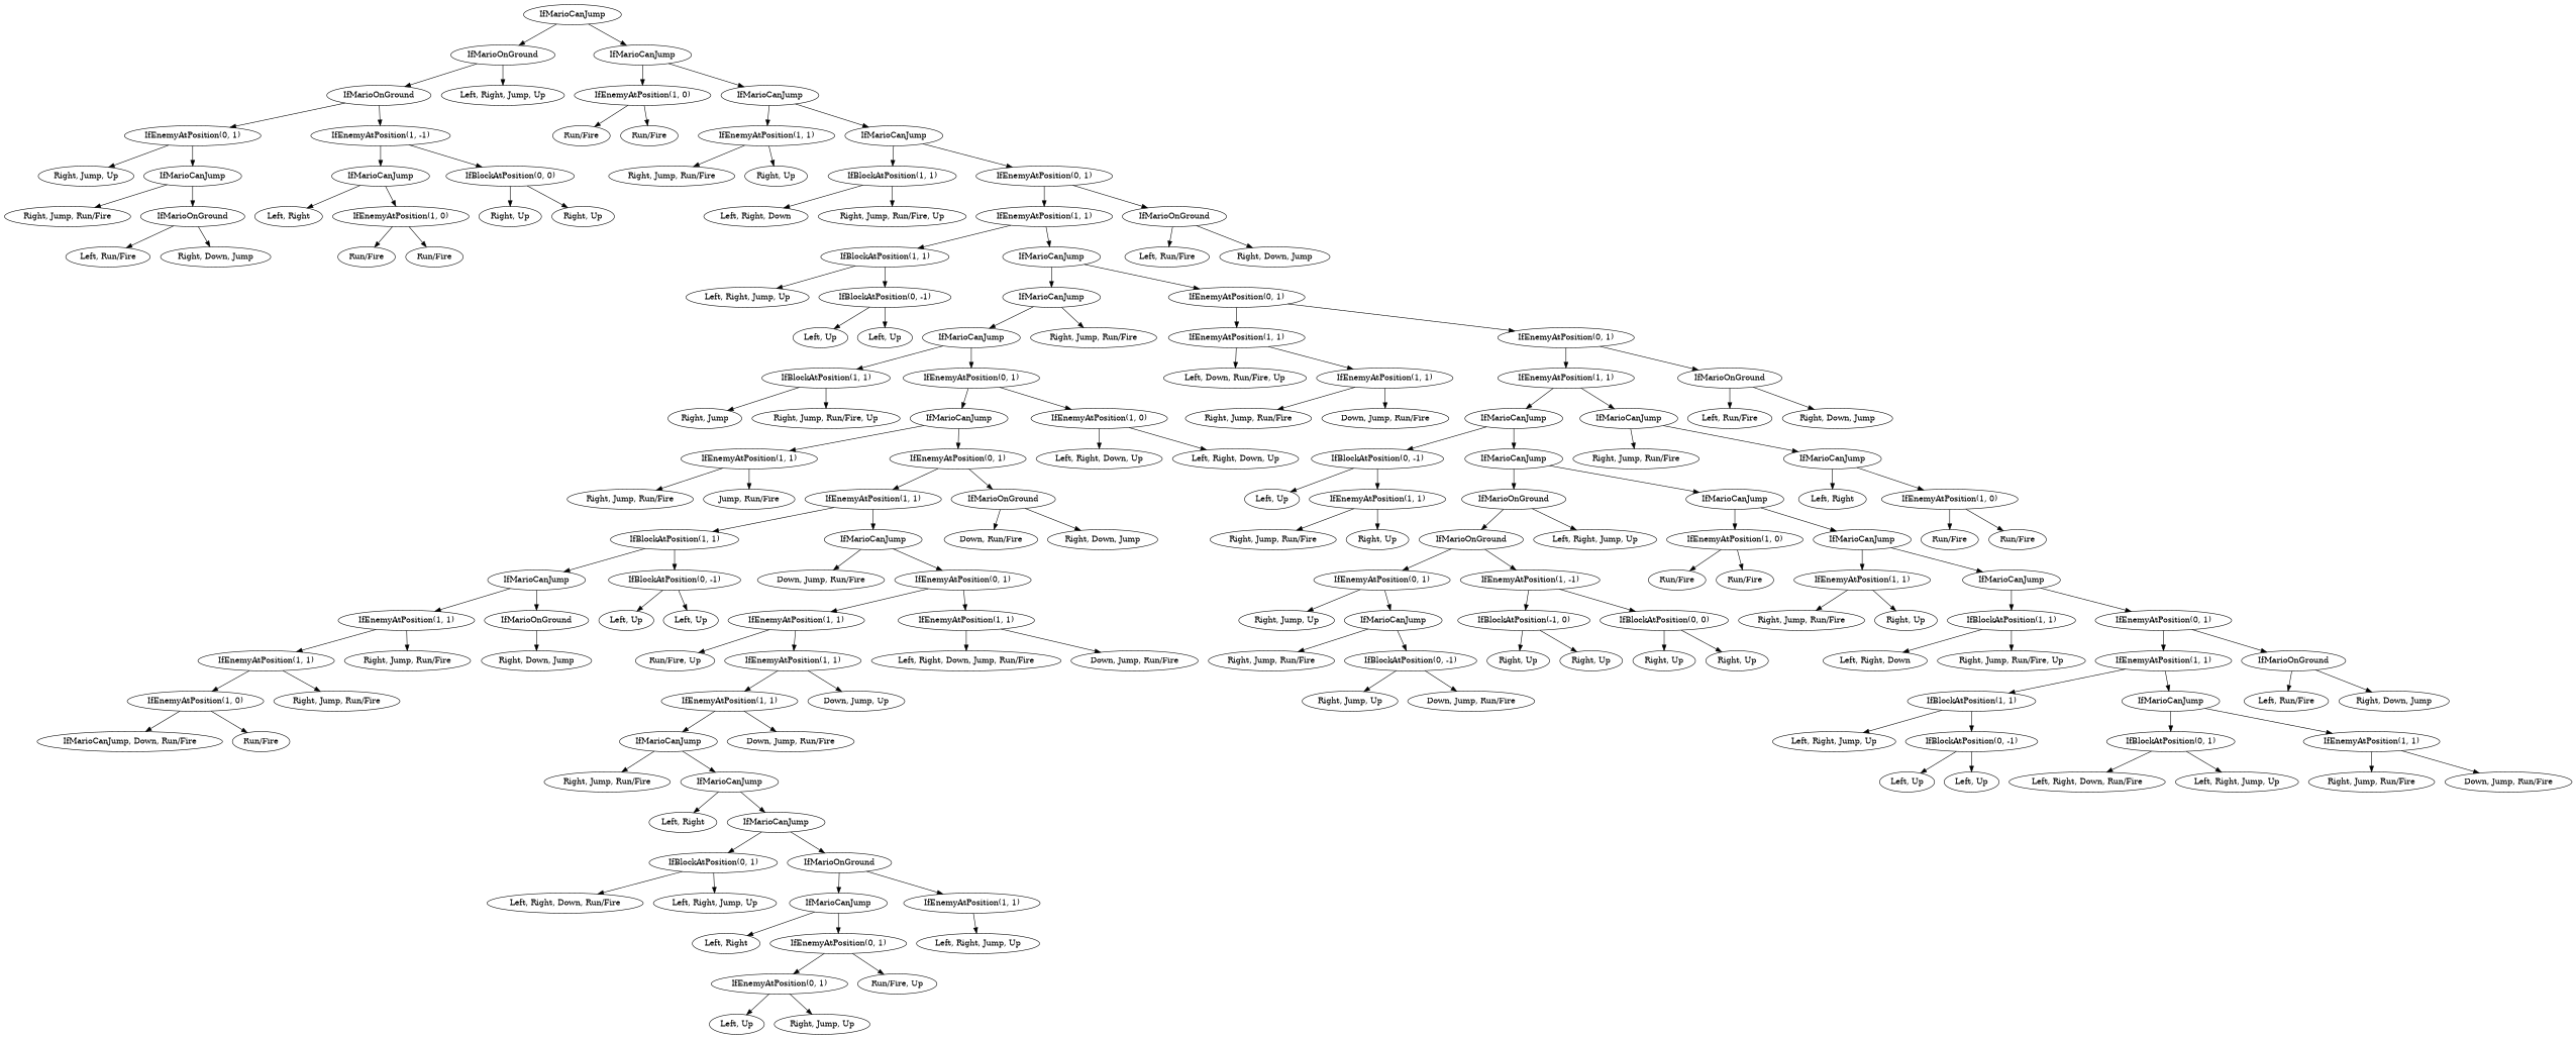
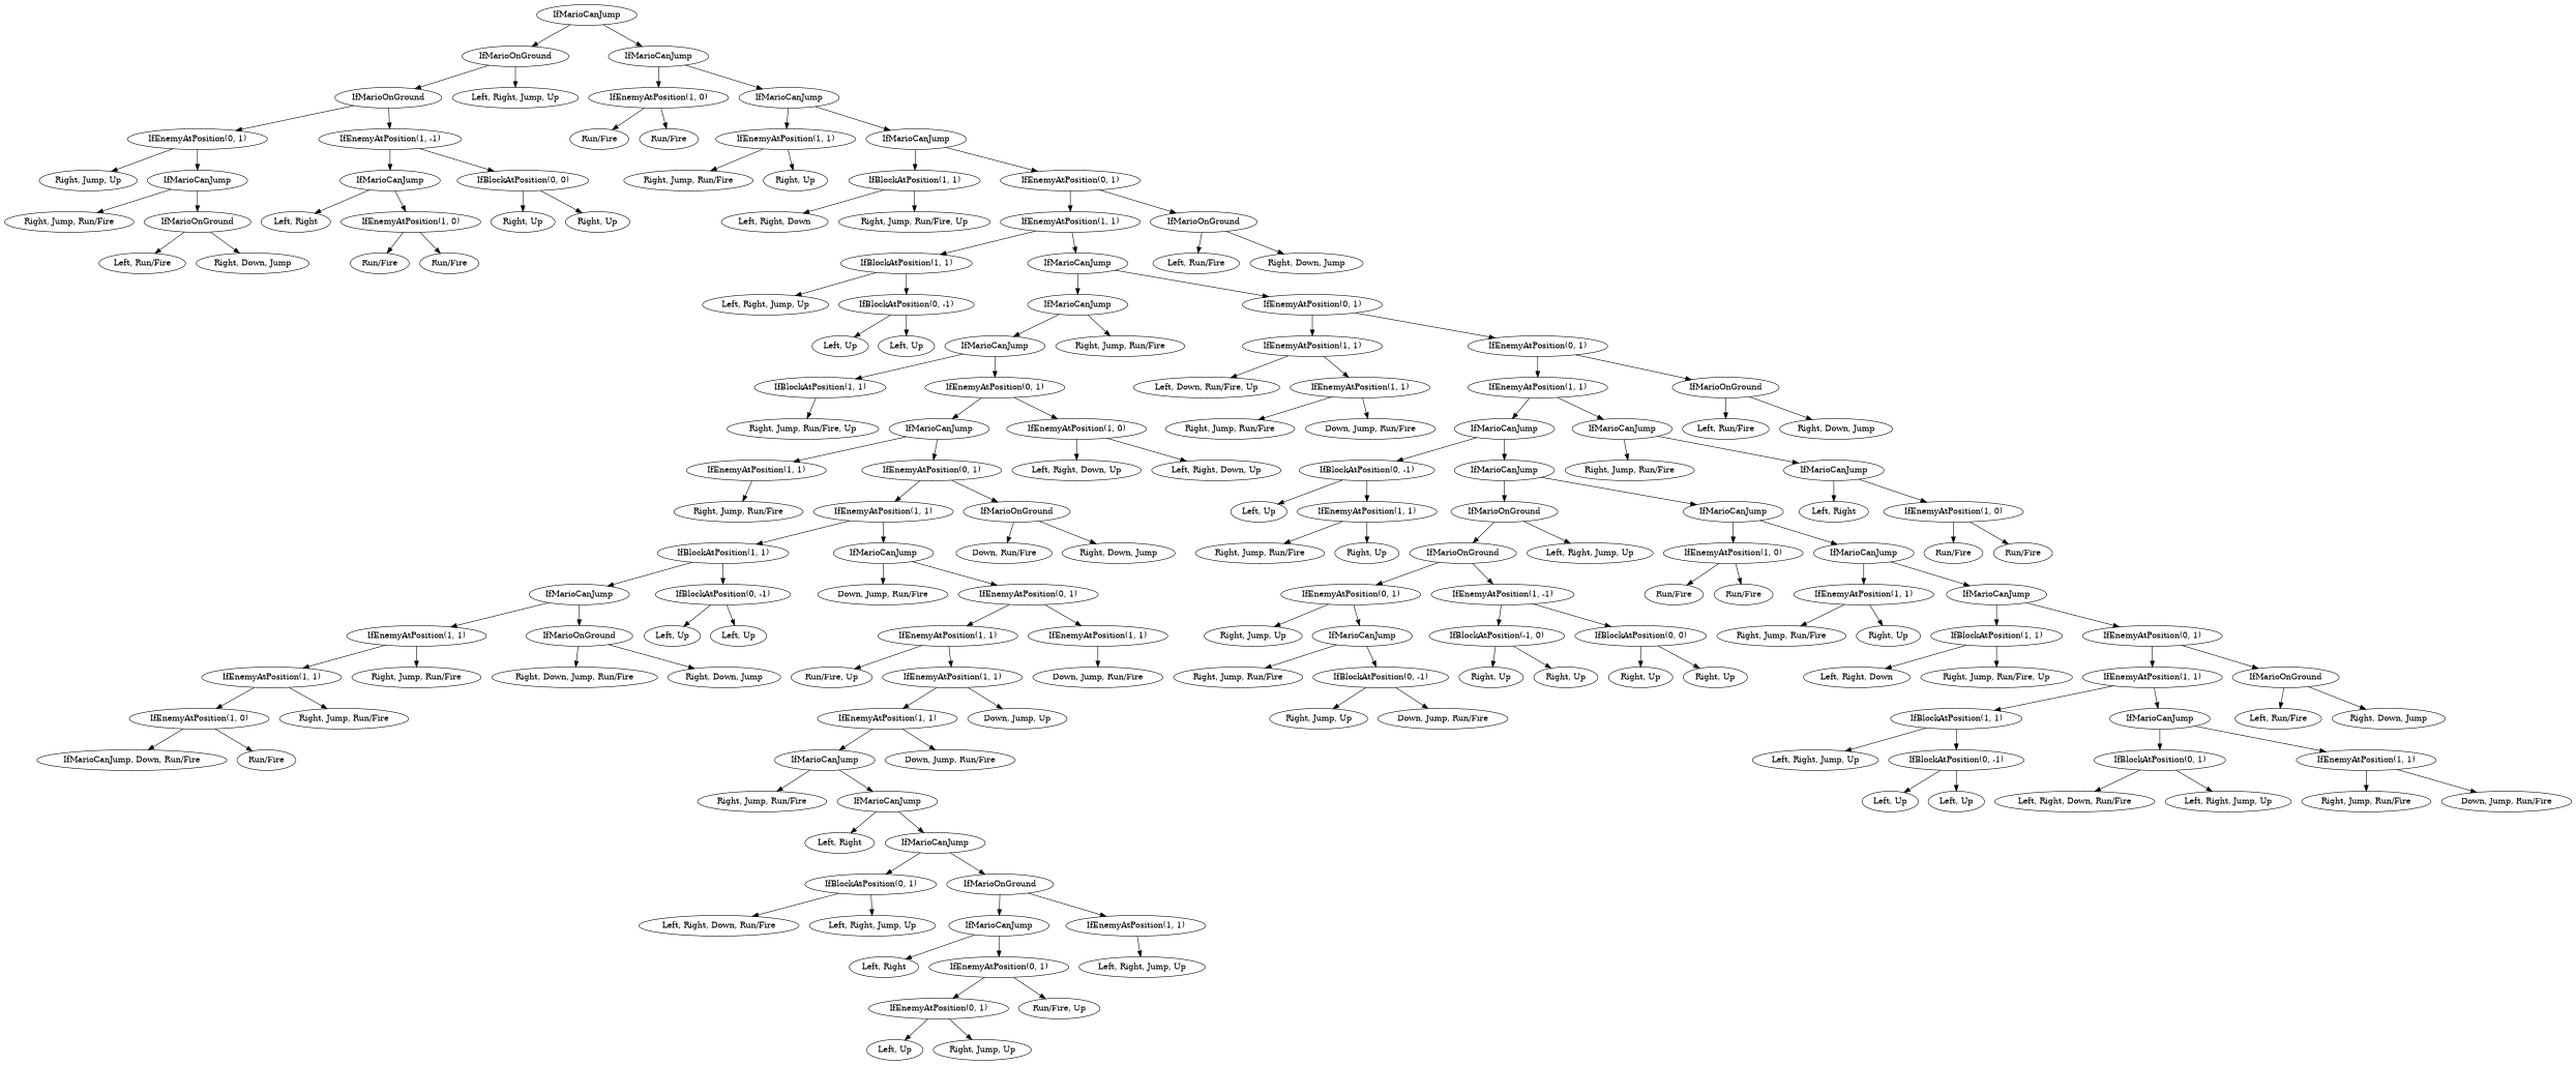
  digraph {
    n1 [label=IfMarioCanJump]
    n2 [label=IfMarioOnGround]
    n3 [label=IfMarioCanJump]
    n4 [label=IfMarioOnGround]
    n5 [label="Left, Right, Jump, Up"]
    n6 [label="IfEnemyAtPosition(1, 0)"]
    n7 [label=IfMarioCanJump]
    n8 [label="IfEnemyAtPosition(0, 1)"]
    n9 [label="IfEnemyAtPosition(1, -1)"]
    n10 [label="Right, Jump, Up"]
    n11 [label=IfMarioCanJump]
    n12 [label=IfMarioCanJump]
    n13 [label="IfBlockAtPosition(0, 0)"]
    n14 [label="Right, Jump, Run/Fire"]
    n15 [label=IfMarioOnGround]
    n16 [label="Left, Run/Fire"]
    n17 [label="Right, Down, Jump"]
    n18 [label="Left, Right"]
    n19 [label="IfEnemyAtPosition(1, 0)"]
    n20 [label="Right, Up"]
    n21 [label="Right, Up"]
    n22 [label="Run/Fire"]
    n23 [label="Run/Fire"]
    n24 [label="Run/Fire"]
    n25 [label="Run/Fire"]
    n26 [label="IfEnemyAtPosition(1, 1)"]
    n27 [label=IfMarioCanJump]
    n28 [label="Right, Jump, Run/Fire"]
    n29 [label="Right, Up"]
    n30 [label="IfBlockAtPosition(1, 1)"]
    n31 [label="IfEnemyAtPosition(0, 1)"]
    n32 [label="Left, Right, Down"]
    n33 [label="Right, Jump, Run/Fire, Up"]
    n34 [label="IfEnemyAtPosition(1, 1)"]
    n35 [label=IfMarioOnGround]
    n36 [label="IfBlockAtPosition(1, 1)"]
    n37 [label=IfMarioCanJump]
    n38 [label="Left, Run/Fire"]
    n39 [label="Right, Down, Jump"]
    n40 [label="Left, Right, Jump, Up"]
    n41 [label="IfBlockAtPosition(0, -1)"]
    n42 [label=IfMarioCanJump]
    n43 [label="IfEnemyAtPosition(0, 1)"]
    n44 [label="Left, Up"]
    n45 [label="Left, Up"]
    n46 [label=IfMarioCanJump]
    n47 [label="Right, Jump, Run/Fire"]
    n48 [label="IfEnemyAtPosition(1, 1)"]
    n49 [label="IfEnemyAtPosition(0, 1)"]
    n50 [label="IfBlockAtPosition(1, 1)"]
    n51 [label="IfEnemyAtPosition(0, 1)"]
-   n52 [label="Right, Jump"]
    n53 [label="Right, Jump, Run/Fire, Up"]
    n54 [label=IfMarioCanJump]
    n55 [label="IfEnemyAtPosition(1, 0)"]
    n56 [label="IfEnemyAtPosition(1, 1)"]
    n57 [label="IfEnemyAtPosition(0, 1)"]
    n58 [label="Left, Right, Down, Up"]
    n59 [label="Left, Right, Down, Up"]
    n60 [label="Right, Jump, Run/Fire"]
-   n61 [label="Jump, Run/Fire"]
    n62 [label="IfEnemyAtPosition(1, 1)"]
    n63 [label=IfMarioOnGround]
    n64 [label="IfBlockAtPosition(1, 1)"]
    n65 [label=IfMarioCanJump]
    n66 [label="Down, Run/Fire"]
    n67 [label="Right, Down, Jump"]
    n68 [label=IfMarioCanJump]
    n69 [label="IfBlockAtPosition(0, -1)"]
    n70 [label="Down, Jump, Run/Fire"]
    n71 [label="IfEnemyAtPosition(0, 1)"]
    n72 [label="IfEnemyAtPosition(1, 1)"]
    n73 [label=IfMarioOnGround]
    n74 [label="Left, Up"]
    n75 [label="Left, Up"]
    n76 [label="IfEnemyAtPosition(1, 1)"]
    n77 [label="Right, Jump, Run/Fire"]
+   n78 [label="Right, Down, Jump, Run/Fire"]
    n79 [label="Right, Down, Jump"]
    n80 [label="IfEnemyAtPosition(1, 0)"]
    n81 [label="Right, Jump, Run/Fire"]
    n82 [label="IfMarioCanJump, Down, Run/Fire"]
    n83 [label="Run/Fire"]
    n84 [label="IfEnemyAtPosition(1, 1)"]
    n85 [label="IfEnemyAtPosition(1, 1)"]
    n86 [label="Run/Fire, Up"]
    n87 [label="IfEnemyAtPosition(1, 1)"]
-   n88 [label="Left, Right, Down, Jump, Run/Fire"]
    n89 [label="Down, Jump, Run/Fire"]
    n90 [label="IfEnemyAtPosition(1, 1)"]
    n91 [label="Down, Jump, Up"]
    n92 [label=IfMarioCanJump]
    n93 [label="Down, Jump, Run/Fire"]
    n94 [label="Right, Jump, Run/Fire"]
    n95 [label=IfMarioCanJump]
    n96 [label="Left, Right"]
    n97 [label=IfMarioCanJump]
    n98 [label="IfBlockAtPosition(0, 1)"]
    n99 [label=IfMarioOnGround]
    n100 [label="Left, Right, Down, Run/Fire"]
    n101 [label="Left, Right, Jump, Up"]
    n102 [label=IfMarioCanJump]
    n103 [label="IfEnemyAtPosition(1, 1)"]
    n104 [label="Left, Right"]
    n105 [label="IfEnemyAtPosition(0, 1)"]
    n106 [label="Left, Right, Jump, Up"]
    n107 [label="IfEnemyAtPosition(0, 1)"]
    n108 [label="Run/Fire, Up"]
    n109 [label="Left, Up"]
    n110 [label="Right, Jump, Up"]
    n111 [label="Left, Down, Run/Fire, Up"]
    n112 [label="IfEnemyAtPosition(1, 1)"]
    n113 [label="IfEnemyAtPosition(1, 1)"]
    n114 [label=IfMarioOnGround]
    n115 [label="Right, Jump, Run/Fire"]
    n116 [label="Down, Jump, Run/Fire"]
    n117 [label=IfMarioCanJump]
    n118 [label=IfMarioCanJump]
    n119 [label="Left, Run/Fire"]
    n120 [label="Right, Down, Jump"]
    n121 [label="IfBlockAtPosition(0, -1)"]
    n122 [label=IfMarioCanJump]
    n123 [label="Right, Jump, Run/Fire"]
    n124 [label=IfMarioCanJump]
    n125 [label="Left, Up"]
    n126 [label="IfEnemyAtPosition(1, 1)"]
    n127 [label=IfMarioOnGround]
    n128 [label=IfMarioCanJump]
    n129 [label="Right, Jump, Run/Fire"]
    n130 [label="Right, Up"]
    n131 [label=IfMarioOnGround]
    n132 [label="Left, Right, Jump, Up"]
    n133 [label="IfEnemyAtPosition(1, 0)"]
    n134 [label=IfMarioCanJump]
    n135 [label="IfEnemyAtPosition(0, 1)"]
    n136 [label="IfEnemyAtPosition(1, -1)"]
    n137 [label="Right, Jump, Up"]
    n138 [label=IfMarioCanJump]
    n139 [label="IfBlockAtPosition(-1, 0)"]
    n140 [label="IfBlockAtPosition(0, 0)"]
    n141 [label="Right, Jump, Run/Fire"]
    n142 [label="IfBlockAtPosition(0, -1)"]
    n143 [label="Right, Jump, Up"]
    n144 [label="Down, Jump, Run/Fire"]
    n145 [label="Right, Up"]
    n146 [label="Right, Up"]
    n147 [label="Right, Up"]
    n148 [label="Right, Up"]
    n149 [label="Run/Fire"]
    n150 [label="Run/Fire"]
    n151 [label="IfEnemyAtPosition(1, 1)"]
    n152 [label=IfMarioCanJump]
    n153 [label="Right, Jump, Run/Fire"]
    n154 [label="Right, Up"]
    n155 [label="IfBlockAtPosition(1, 1)"]
    n156 [label="IfEnemyAtPosition(0, 1)"]
    n157 [label="Left, Right, Down"]
    n158 [label="Right, Jump, Run/Fire, Up"]
    n159 [label="IfEnemyAtPosition(1, 1)"]
    n160 [label=IfMarioOnGround]
    n161 [label="IfBlockAtPosition(1, 1)"]
    n162 [label=IfMarioCanJump]
    n163 [label="Left, Run/Fire"]
    n164 [label="Right, Down, Jump"]
    n165 [label="Left, Right, Jump, Up"]
    n166 [label="IfBlockAtPosition(0, -1)"]
    n167 [label="IfBlockAtPosition(0, 1)"]
    n168 [label="IfEnemyAtPosition(1, 1)"]
    n169 [label="Left, Up"]
    n170 [label="Left, Up"]
    n171 [label="Left, Right, Down, Run/Fire"]
    n172 [label="Left, Right, Jump, Up"]
    n173 [label="Right, Jump, Run/Fire"]
    n174 [label="Down, Jump, Run/Fire"]
    n175 [label="Left, Right"]
    n176 [label="IfEnemyAtPosition(1, 0)"]
    n177 [label="Run/Fire"]
    n178 [label="Run/Fire"]
    n1 -> n2
    n1 -> n3
    n2 -> n4
    n2 -> n5
    n3 -> n6
    n3 -> n7
    n4 -> n8
    n4 -> n9
    n6 -> n24
    n6 -> n25
    n7 -> n26
    n7 -> n27
    n8 -> n10
    n8 -> n11
    n9 -> n12
    n9 -> n13
    n11 -> n14
    n11 -> n15
    n12 -> n18
    n12 -> n19
    n13 -> n20
    n13 -> n21
    n15 -> n16
    n15 -> n17
    n19 -> n22
    n19 -> n23
    n26 -> n28
    n26 -> n29
    n27 -> n30
    n27 -> n31
    n30 -> n32
    n30 -> n33
    n31 -> n34
    n31 -> n35
    n34 -> n36
    n34 -> n37
    n35 -> n38
    n35 -> n39
    n36 -> n40
    n36 -> n41
    n37 -> n42
    n37 -> n43
    n41 -> n44
    n41 -> n45
    n42 -> n46
    n42 -> n47
    n43 -> n48
    n43 -> n49
    n46 -> n50
    n46 -> n51
    n48 -> n111
    n48 -> n112
    n49 -> n113
    n49 -> n114
-   n50 -> n52
    n50 -> n53
    n51 -> n54
    n51 -> n55
    n54 -> n56
    n54 -> n57
    n55 -> n58
    n55 -> n59
    n56 -> n60
-   n56 -> n61
    n57 -> n62
    n57 -> n63
    n62 -> n64
    n62 -> n65
    n63 -> n66
    n63 -> n67
    n64 -> n68
    n64 -> n69
    n65 -> n70
    n65 -> n71
    n68 -> n72
    n68 -> n73
    n69 -> n74
    n69 -> n75
    n71 -> n84
    n71 -> n85
    n72 -> n76
    n72 -> n77
+   n73 -> n78
    n73 -> n79
    n76 -> n80
    n76 -> n81
    n80 -> n82
    n80 -> n83
    n84 -> n86
    n84 -> n87
-   n85 -> n88
    n85 -> n89
    n87 -> n90
    n87 -> n91
    n90 -> n92
    n90 -> n93
    n92 -> n94
    n92 -> n95
    n95 -> n96
    n95 -> n97
    n97 -> n98
    n97 -> n99
    n98 -> n100
    n98 -> n101
    n99 -> n102
    n99 -> n103
    n102 -> n104
    n102 -> n105
    n103 -> n106
    n105 -> n107
    n105 -> n108
    n107 -> n109
    n107 -> n110
    n112 -> n115
    n112 -> n116
    n113 -> n117
    n113 -> n118
    n114 -> n119
    n114 -> n120
    n117 -> n121
    n117 -> n122
    n118 -> n123
    n118 -> n124
    n121 -> n125
    n121 -> n126
    n122 -> n127
    n122 -> n128
    n124 -> n175
    n124 -> n176
    n126 -> n129
    n126 -> n130
    n127 -> n131
    n127 -> n132
    n128 -> n133
    n128 -> n134
    n131 -> n135
    n131 -> n136
    n133 -> n149
    n133 -> n150
    n134 -> n151
    n134 -> n152
    n135 -> n137
    n135 -> n138
    n136 -> n139
    n136 -> n140
    n138 -> n141
    n138 -> n142
    n139 -> n145
    n139 -> n146
    n140 -> n147
    n140 -> n148
    n142 -> n143
    n142 -> n144
    n151 -> n153
    n151 -> n154
    n152 -> n155
    n152 -> n156
    n155 -> n157
    n155 -> n158
    n156 -> n159
    n156 -> n160
    n159 -> n161
    n159 -> n162
    n160 -> n163
    n160 -> n164
    n161 -> n165
    n161 -> n166
    n162 -> n167
    n162 -> n168
    n166 -> n169
    n166 -> n170
    n167 -> n171
    n167 -> n172
    n168 -> n173
    n168 -> n174
    n176 -> n177
    n176 -> n178
  }
